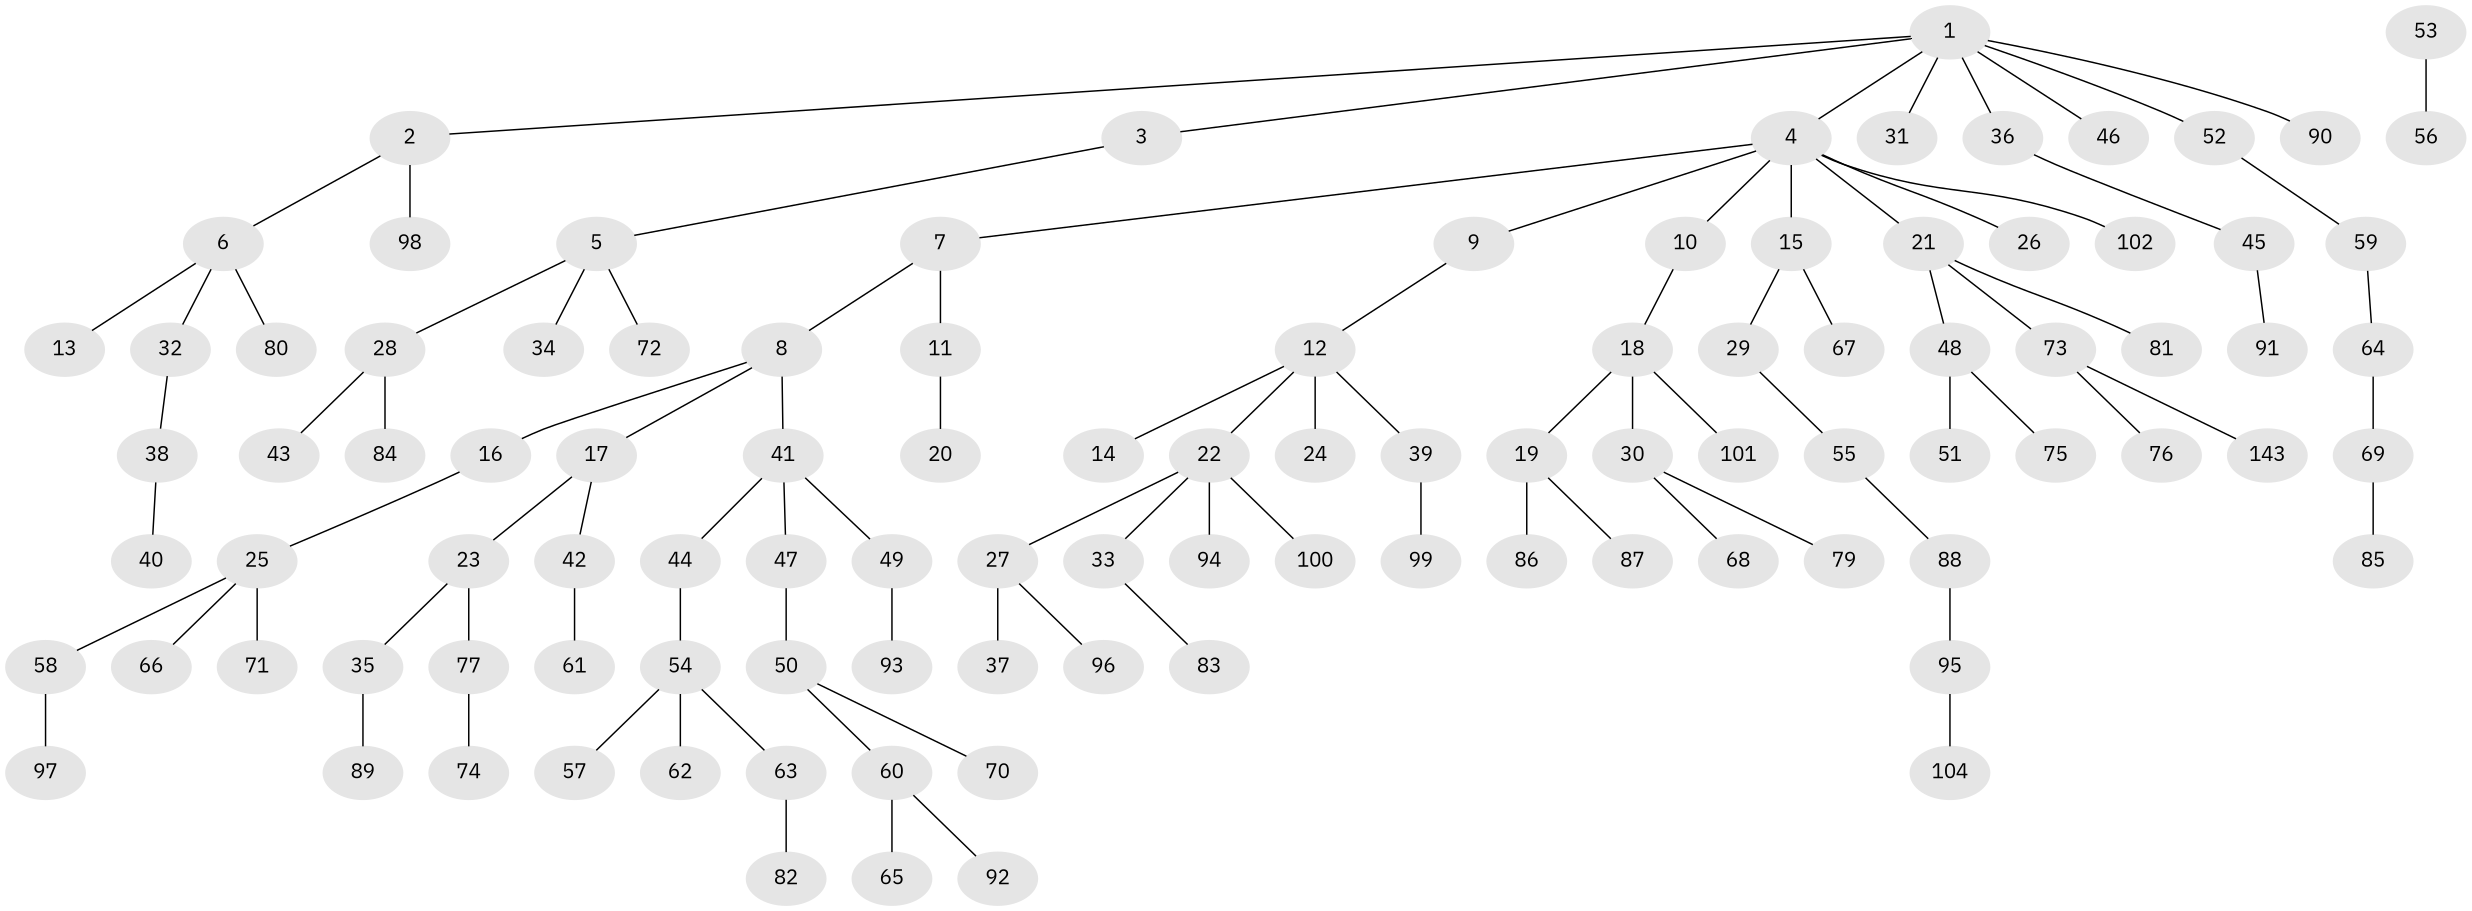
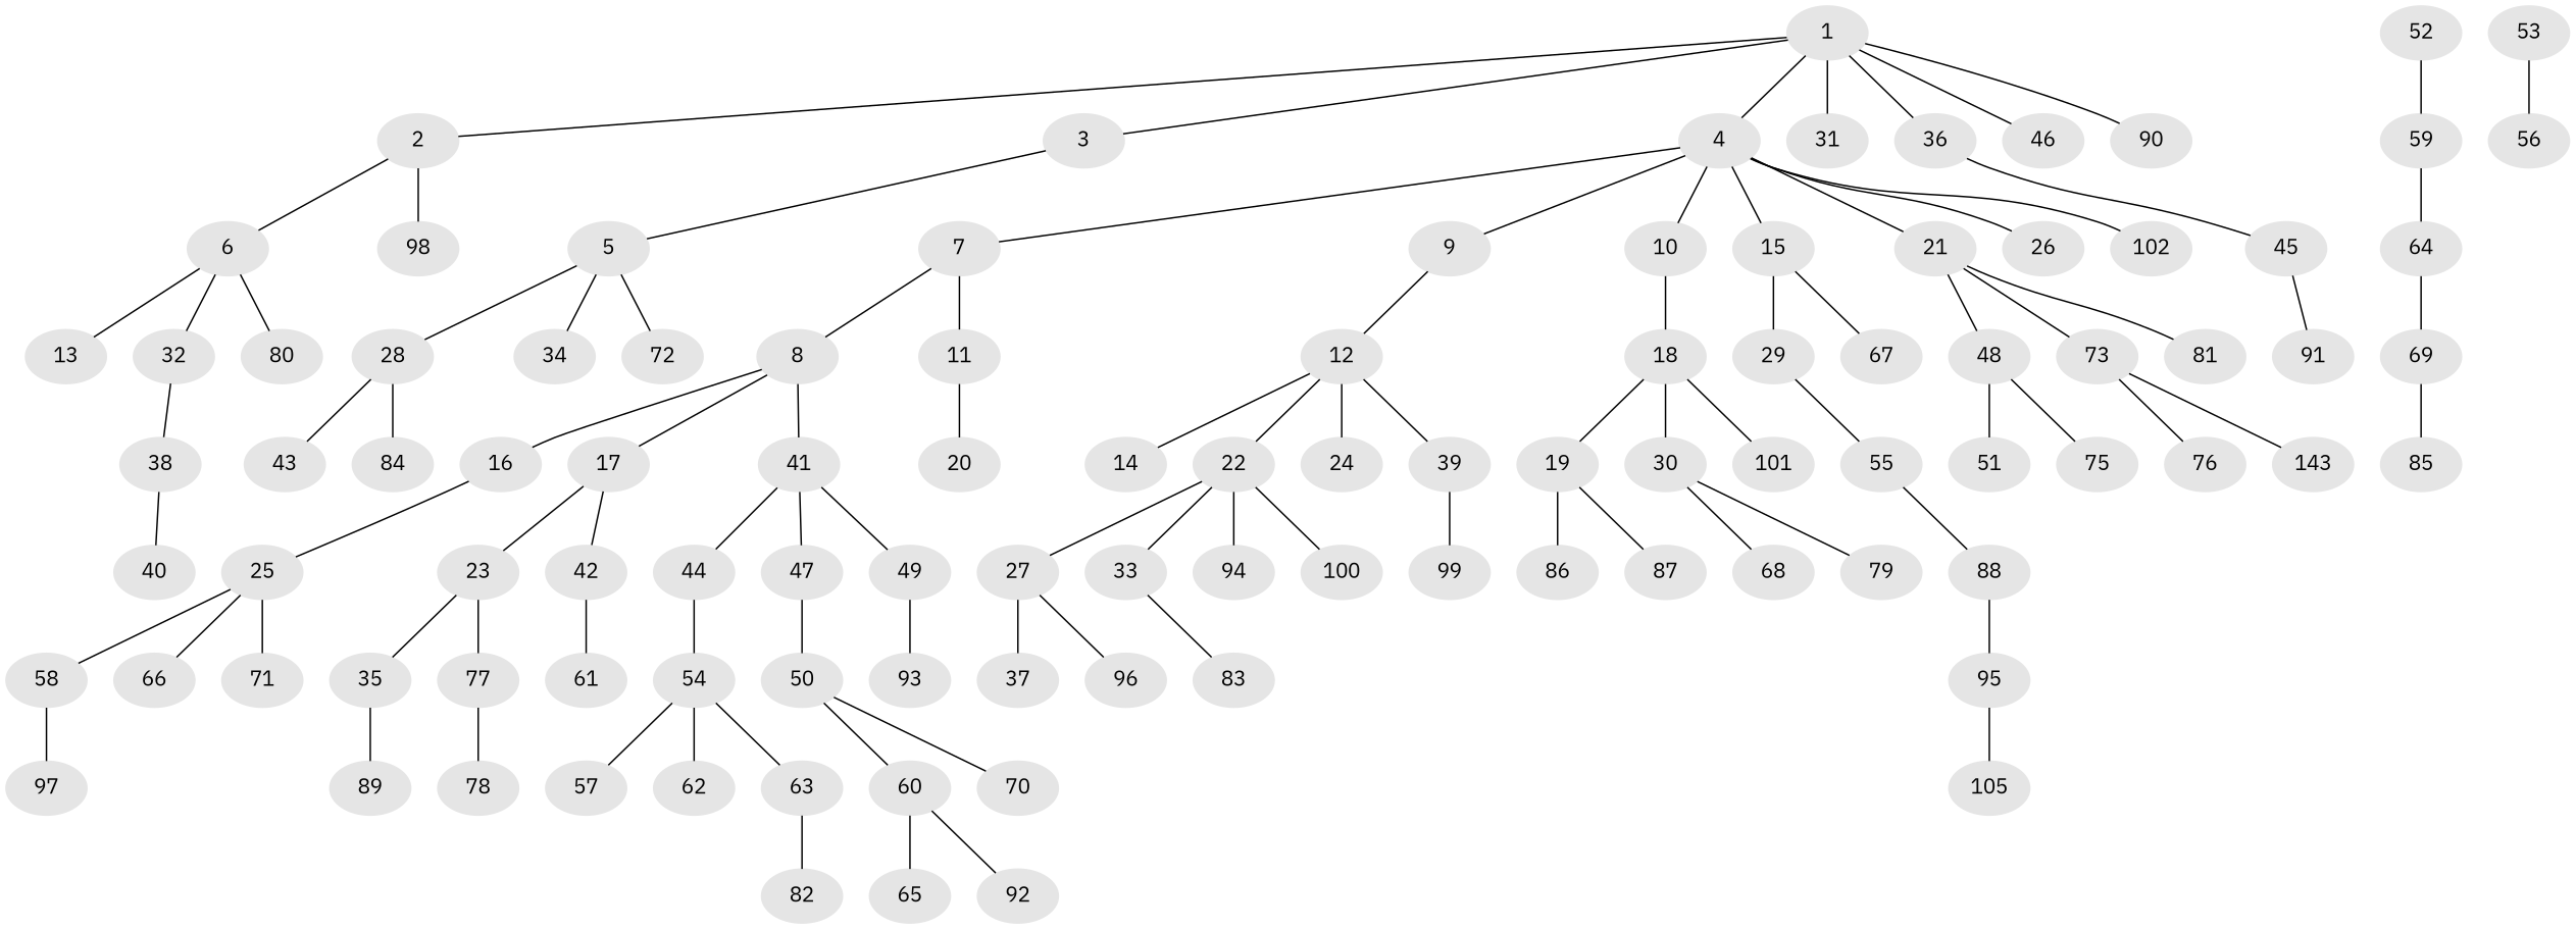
  graph {
    fontname="IBM Plex Sans"
    node [color=gray90 fontname="IBM Plex Sans" style=filled]
    edge [fontname="IBM Plex Sans"]
    1
    2
    3
    4
    31
    36
    46
    52
    90
    6
    98
    5
    7
    9
    10
    15
    21
    26
    102
    45
    59
    13
    32
    80
    28
    34
    72
    8
    11
    12
    18
    29
    67
    48
    73
    81
    43
    84
    38
    16
    17
    41
    20
    25
    23
    42
    44
    47
    49
    14
    22
    24
    39
    19
    30
    101
    27
    33
    94
    100
    99
    55
    58
    66
    71
    35
    77
    61
    86
    87
    68
    79
    51
    75
    76
    n76 [label=143]
    37
    96
    83
    89
-   78 [label=74]
+   78
    53
    56
    97
    88
    40
    91
    54
    50
    93
    57
    62
    63
    60
    70
    65
    92
    64
    82
    95
    69
    85
-   104
+   104 [label=105]
    1 -- 2
    1 -- 3
    1 -- 4
    1 -- 31
    1 -- 36
    1 -- 46
-   1 -- 52
    1 -- 90
    2 -- 6
    2 -- 98
    3 -- 5
    4 -- 7
    4 -- 9
    4 -- 10
    4 -- 15
    4 -- 21
    4 -- 26
    4 -- 102
    36 -- 45
    52 -- 59
    6 -- 13
    6 -- 32
    6 -- 80
    5 -- 28
    5 -- 34
    5 -- 72
    7 -- 8
    7 -- 11
    9 -- 12
    10 -- 18
    15 -- 29
    15 -- 67
    21 -- 48
    21 -- 73
    21 -- 81
    45 -- 91
    59 -- 64
    32 -- 38
    28 -- 43
    28 -- 84
    8 -- 16
    8 -- 17
    8 -- 41
    11 -- 20
    12 -- 14
    12 -- 22
    12 -- 24
    12 -- 39
    18 -- 19
    18 -- 30
    18 -- 101
    29 -- 55
    48 -- 51
    48 -- 75
    73 -- 76
    73 -- n76
    38 -- 40
    16 -- 25
    17 -- 23
    17 -- 42
    41 -- 44
    41 -- 47
    41 -- 49
    25 -- 58
    25 -- 66
    25 -- 71
    23 -- 35
    23 -- 77
    42 -- 61
    44 -- 54
    47 -- 50
    49 -- 93
    22 -- 27
    22 -- 33
    22 -- 94
    22 -- 100
    39 -- 99
    19 -- 86
    19 -- 87
    30 -- 68
    30 -- 79
    27 -- 37
    27 -- 96
    33 -- 83
    55 -- 88
    58 -- 97
    35 -- 89
    77 -- 78
    53 -- 56
    88 -- 95
    54 -- 57
    54 -- 62
    54 -- 63
    50 -- 60
    50 -- 70
    63 -- 82
    60 -- 65
    60 -- 92
    64 -- 69
    95 -- 104
    69 -- 85
  }
